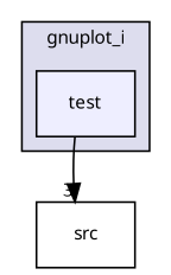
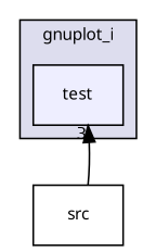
  digraph {
    compound=true
    fontname="Noto Sans"
    node [fontname="Noto Sans" fontsize=10 shape=box]
    n1 [fillcolor="#eeeeff" label=test pencolor=black style=filled]
    n2 [label=src]
    subgraph cluster_1 {
      bgcolor="#ddddee"
      fontsize=10
      label=gnuplot_i
      pencolor=black
      n1
    }
-   n1 -> n2 [headlabel=3 labeldistance=1.5 labelfontname=Helvetica labelfontsize=10 fontname="Noto Sans"]
+   n2 -> n1 [headlabel=3 labeldistance=1.5 labelfontname=Helvetica labelfontsize=10 fontname="Noto Sans"]
  }
